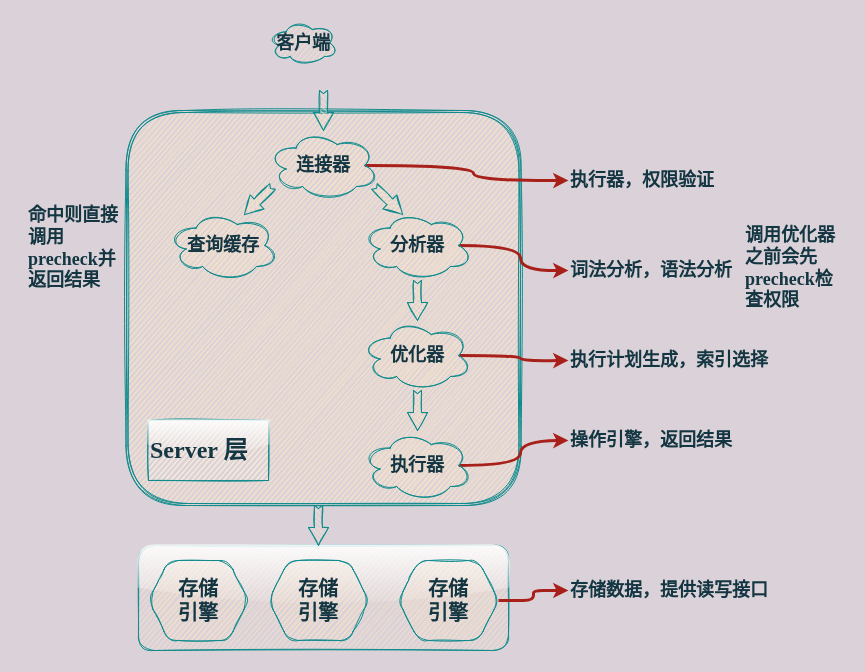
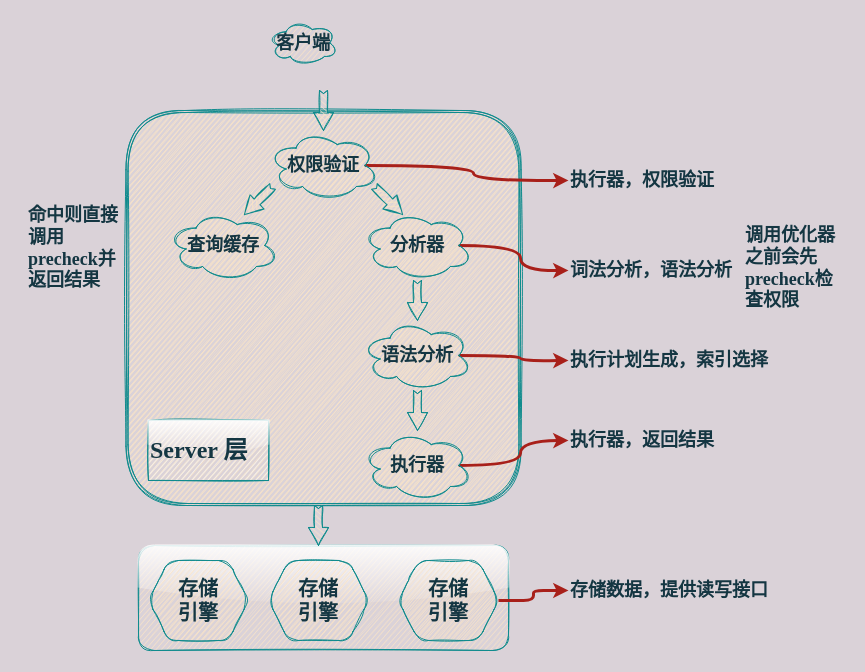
  <mxCell id="0" />
  <mxCell id="1" parent="0" />
  <mxCell id="2" value="" style="shape=ext;double=1;whiteSpace=wrap;html=1;aspect=fixed;rounded=1;shadow=0;glass=0;sketch=1;startSize=0;strokeColor=#0F8B8D;fillColor=#FAE5C7;fontColor=#143642;" vertex="1" parent="1"><mxGeometry x="125.5" y="110" width="395" height="395" as="geometry" /></mxCell>
  <mxCell id="3" value="&lt;font style=&quot;font-size: 18px;&quot;&gt;客户端&lt;/font&gt;" style="ellipse;shape=cloud;whiteSpace=wrap;html=1;rounded=0;shadow=0;glass=0;sketch=1;fillColor=#FAE5C7;strokeColor=#0F8B8D;fontSize=18;fontStyle=1;fontFamily=Comic Sans MS;fontColor=#143642;" vertex="1" parent="1"><mxGeometry x="268" y="20" width="70" height="45" as="geometry" /></mxCell>
  <mxCell id="4" style="edgeStyle=orthogonalEdgeStyle;rounded=0;orthogonalLoop=1;jettySize=auto;html=1;exitX=0.875;exitY=0.5;exitDx=0;exitDy=0;exitPerimeter=0;startSize=0;fontFamily=Comic Sans MS;fontSize=20;fontColor=#143642;curved=1;strokeColor=#A8201A;strokeWidth=3;labelBackgroundColor=#DAD2D8;" edge="1" parent="1" source="5"><mxGeometry relative="1" as="geometry"><mxPoint x="568" y="180" as="targetPoint" /></mxGeometry></mxCell>
- <mxCell id="5" value="&lt;font style=&quot;font-size: 18px;&quot;&gt;连接器&lt;/font&gt;" style="ellipse;shape=cloud;whiteSpace=wrap;html=1;rounded=0;shadow=0;glass=0;sketch=1;fillColor=#FAE5C7;strokeColor=#0F8B8D;fontSize=18;fontStyle=1;fontFamily=Comic Sans MS;fontColor=#143642;" vertex="1" parent="1"><mxGeometry x="268" y="130" width="110" height="70" as="geometry" /></mxCell>
+ <mxCell id="5" value="&lt;font style=&quot;font-size: 18px;&quot;&gt;权限验证&lt;/font&gt;" style="ellipse;shape=cloud;whiteSpace=wrap;html=1;rounded=0;shadow=0;glass=0;sketch=1;fillColor=#FAE5C7;strokeColor=#0F8B8D;fontSize=18;fontStyle=1;fontFamily=Comic Sans MS;fontColor=#143642;" vertex="1" parent="1"><mxGeometry x="268" y="130" width="110" height="70" as="geometry" /></mxCell>
  <mxCell id="6" value="&lt;font style=&quot;font-size: 18px;&quot;&gt;查询缓存&lt;/font&gt;" style="ellipse;shape=cloud;whiteSpace=wrap;html=1;rounded=0;shadow=0;glass=0;sketch=1;fillColor=#FAE5C7;strokeColor=#0F8B8D;fontFamily=Comic Sans MS;fontStyle=1;fontSize=18;fontColor=#143642;" vertex="1" parent="1"><mxGeometry x="168" y="210" width="110" height="70" as="geometry" /></mxCell>
  <mxCell id="7" style="edgeStyle=orthogonalEdgeStyle;curved=1;rounded=0;orthogonalLoop=1;jettySize=auto;html=1;exitX=0.875;exitY=0.5;exitDx=0;exitDy=0;exitPerimeter=0;startSize=0;fontFamily=Comic Sans MS;fontSize=20;fontColor=#143642;strokeColor=#A8201A;strokeWidth=3;labelBackgroundColor=#DAD2D8;" edge="1" parent="1" source="8"><mxGeometry relative="1" as="geometry"><mxPoint x="568" y="270" as="targetPoint" /></mxGeometry></mxCell>
  <mxCell id="8" value="&lt;font style=&quot;font-size: 18px;&quot;&gt;分析器&lt;/font&gt;" style="ellipse;shape=cloud;whiteSpace=wrap;html=1;rounded=0;shadow=0;glass=0;sketch=1;fillColor=#FAE5C7;strokeColor=#0F8B8D;fontFamily=Comic Sans MS;fontSize=18;fontStyle=1;fontColor=#143642;" vertex="1" parent="1"><mxGeometry x="362" y="210" width="110" height="70" as="geometry" /></mxCell>
  <mxCell id="9" style="edgeStyle=orthogonalEdgeStyle;curved=1;rounded=0;orthogonalLoop=1;jettySize=auto;html=1;exitX=0.875;exitY=0.5;exitDx=0;exitDy=0;exitPerimeter=0;startSize=0;fontFamily=Comic Sans MS;fontSize=20;fontColor=#143642;strokeColor=#A8201A;strokeWidth=3;labelBackgroundColor=#DAD2D8;" edge="1" parent="1" source="10"><mxGeometry relative="1" as="geometry"><mxPoint x="568" y="360" as="targetPoint" /></mxGeometry></mxCell>
- <mxCell id="10" value="&lt;font style=&quot;font-size: 18px;&quot;&gt;优化器&lt;/font&gt;" style="ellipse;shape=cloud;whiteSpace=wrap;html=1;rounded=0;shadow=0;glass=0;sketch=1;fillColor=#FAE5C7;strokeColor=#0F8B8D;fontFamily=Comic Sans MS;fontStyle=1;fontSize=18;fontColor=#143642;" vertex="1" parent="1"><mxGeometry x="362" y="320" width="110" height="70" as="geometry" /></mxCell>
+ <mxCell id="10" value="&lt;font style=&quot;font-size: 18px;&quot;&gt;语法分析&lt;/font&gt;" style="ellipse;shape=cloud;whiteSpace=wrap;html=1;rounded=0;shadow=0;glass=0;sketch=1;fillColor=#FAE5C7;strokeColor=#0F8B8D;fontFamily=Comic Sans MS;fontStyle=1;fontSize=18;fontColor=#143642;" vertex="1" parent="1"><mxGeometry x="362" y="320" width="110" height="70" as="geometry" /></mxCell>
  <mxCell id="11" style="edgeStyle=orthogonalEdgeStyle;curved=1;rounded=0;orthogonalLoop=1;jettySize=auto;html=1;exitX=0.875;exitY=0.5;exitDx=0;exitDy=0;exitPerimeter=0;startSize=0;fontFamily=Comic Sans MS;fontSize=20;fontColor=#143642;strokeColor=#A8201A;strokeWidth=3;labelBackgroundColor=#DAD2D8;" edge="1" parent="1" source="12"><mxGeometry relative="1" as="geometry"><mxPoint x="568" y="440" as="targetPoint" /></mxGeometry></mxCell>
  <mxCell id="12" value="&lt;font style=&quot;font-size: 18px&quot; face=&quot;Comic Sans MS&quot;&gt;&lt;b&gt;执行器&lt;/b&gt;&lt;/font&gt;" style="ellipse;shape=cloud;whiteSpace=wrap;html=1;rounded=0;shadow=0;glass=0;sketch=1;fillColor=#FAE5C7;strokeColor=#0F8B8D;fontColor=#143642;" vertex="1" parent="1"><mxGeometry x="362" y="430" width="110" height="70" as="geometry" /></mxCell>
  <mxCell id="13" value="" style="html=1;shadow=0;dashed=0;align=center;verticalAlign=middle;shape=mxgraph.arrows2.arrow;dy=0.6;dx=18;direction=south;notch=3;rounded=1;glass=0;sketch=1;startSize=0;fillColor=#FAE5C7;strokeColor=#0F8B8D;fontColor=#143642;" vertex="1" parent="1"><mxGeometry x="313" y="90" width="20" height="40" as="geometry" /></mxCell>
  <mxCell id="14" value="" style="html=1;shadow=0;dashed=0;align=center;verticalAlign=middle;shape=mxgraph.arrows2.arrow;dy=0.6;dx=18;direction=south;notch=3;rounded=1;glass=0;sketch=1;startSize=0;fillColor=#FAE5C7;strokeColor=#0F8B8D;rotation=45;fontColor=#143642;" vertex="1" parent="1"><mxGeometry x="248" y="180" width="20" height="40" as="geometry" /></mxCell>
  <mxCell id="15" value="" style="html=1;shadow=0;dashed=0;align=center;verticalAlign=middle;shape=mxgraph.arrows2.arrow;dy=0.6;dx=18;direction=south;notch=3;rounded=1;glass=0;sketch=1;startSize=0;fillColor=#FAE5C7;strokeColor=#0F8B8D;rotation=-45;fontColor=#143642;" vertex="1" parent="1"><mxGeometry x="378" y="180" width="20" height="40" as="geometry" /></mxCell>
  <mxCell id="16" value="" style="html=1;shadow=0;dashed=0;align=center;verticalAlign=middle;shape=mxgraph.arrows2.arrow;dy=0.6;dx=18;direction=south;notch=3;rounded=1;glass=0;sketch=1;startSize=0;fillColor=#FAE5C7;strokeColor=#0F8B8D;fontColor=#143642;" vertex="1" parent="1"><mxGeometry x="407" y="280" width="20" height="40" as="geometry" /></mxCell>
  <mxCell id="17" value="" style="html=1;shadow=0;dashed=0;align=center;verticalAlign=middle;shape=mxgraph.arrows2.arrow;dy=0.6;dx=18;direction=south;notch=3;rounded=1;glass=0;sketch=1;startSize=0;fillColor=#FAE5C7;strokeColor=#0F8B8D;fontColor=#143642;" vertex="1" parent="1"><mxGeometry x="407" y="390" width="20" height="40" as="geometry" /></mxCell>
  <mxCell id="18" value="&lt;font style=&quot;font-size: 24px&quot; face=&quot;Comic Sans MS&quot;&gt;&lt;b&gt;Server 层&lt;/b&gt;&lt;/font&gt;" style="rounded=0;whiteSpace=wrap;html=1;shadow=0;glass=1;sketch=1;startSize=0;align=left;fillColor=#f5f5f5;strokeColor=#0F8B8D;fontColor=#143642;" vertex="1" parent="1"><mxGeometry x="148" y="420" width="120" height="60" as="geometry" /></mxCell>
  <mxCell id="19" value="" style="rounded=1;whiteSpace=wrap;html=1;shadow=0;glass=1;sketch=1;startSize=0;strokeColor=#0F8B8D;fillColor=#FAE5C7;fontColor=#143642;" vertex="1" parent="1"><mxGeometry x="138" y="545" width="370" height="105" as="geometry" /></mxCell>
  <mxCell id="20" value="存储&lt;br style=&quot;font-size: 20px;&quot;&gt;引擎" style="shape=hexagon;perimeter=hexagonPerimeter2;whiteSpace=wrap;html=1;fixedSize=1;rounded=1;shadow=0;strokeColor=#0F8B8D;glass=1;startSize=0;sketch=1;fontSize=20;fontFamily=Comic Sans MS;fontStyle=1;fillColor=#FAE5C7;fontColor=#143642;" vertex="1" parent="1"><mxGeometry x="148" y="560" width="100" height="80" as="geometry" /></mxCell>
  <mxCell id="21" value="存储&lt;br style=&quot;font-size: 20px;&quot;&gt;引擎" style="shape=hexagon;perimeter=hexagonPerimeter2;whiteSpace=wrap;html=1;fixedSize=1;rounded=1;shadow=0;strokeColor=#0F8B8D;glass=1;startSize=0;sketch=1;fontSize=20;fontFamily=Comic Sans MS;fontStyle=1;fillColor=#FAE5C7;fontColor=#143642;" vertex="1" parent="1"><mxGeometry x="268" y="560" width="100" height="80" as="geometry" /></mxCell>
  <mxCell id="22" style="edgeStyle=orthogonalEdgeStyle;curved=0;rounded=1;sketch=0;orthogonalLoop=1;jettySize=auto;html=1;exitX=1;exitY=0.5;exitDx=0;exitDy=0;strokeColor=#A8201A;fillColor=#FAE5C7;fontFamily=Comic Sans MS;fontSize=18;fontColor=#143642;fontStyle=1;strokeWidth=3;labelBackgroundColor=#DAD2D8;" edge="1" parent="1" source="23" target="29"><mxGeometry relative="1" as="geometry" /></mxCell>
  <mxCell id="23" value="存储&lt;br style=&quot;font-size: 20px;&quot;&gt;引擎" style="shape=hexagon;perimeter=hexagonPerimeter2;whiteSpace=wrap;html=1;fixedSize=1;rounded=1;shadow=0;strokeColor=#0F8B8D;glass=1;startSize=0;sketch=1;fontSize=20;fontFamily=Comic Sans MS;fontStyle=1;fillColor=#FAE5C7;fontColor=#143642;" vertex="1" parent="1"><mxGeometry x="398" y="560" width="100" height="80" as="geometry" /></mxCell>
  <mxCell id="24" value="" style="html=1;shadow=0;dashed=0;align=center;verticalAlign=middle;shape=mxgraph.arrows2.arrow;dy=0.6;dx=18;direction=south;notch=3;rounded=1;glass=0;sketch=1;startSize=0;fillColor=#FAE5C7;strokeColor=#0F8B8D;fontColor=#143642;" vertex="1" parent="1"><mxGeometry x="308" y="505" width="20" height="40" as="geometry" /></mxCell>
  <mxCell id="25" value="执行器，权限验证" style="text;html=1;strokeColor=none;fillColor=none;align=left;verticalAlign=middle;whiteSpace=wrap;rounded=0;sketch=0;fontColor=#143642;fontFamily=Comic Sans MS;fontSize=18;fontStyle=1;horizontal=1;" vertex="1" parent="1"><mxGeometry x="568" y="160" width="170" height="40" as="geometry" /></mxCell>
  <mxCell id="26" value="词法分析，语法分析" style="text;html=1;strokeColor=none;fillColor=none;align=left;verticalAlign=middle;whiteSpace=wrap;rounded=0;sketch=0;fontColor=#143642;fontFamily=Comic Sans MS;fontSize=18;fontStyle=1;horizontal=1;" vertex="1" parent="1"><mxGeometry x="568" y="250" width="170" height="40" as="geometry" /></mxCell>
  <mxCell id="27" value="执行计划生成，索引选择" style="text;html=1;strokeColor=none;fillColor=none;align=left;verticalAlign=middle;whiteSpace=wrap;rounded=0;sketch=0;fontColor=#143642;fontFamily=Comic Sans MS;fontSize=18;fontStyle=1;horizontal=1;" vertex="1" parent="1"><mxGeometry x="568" y="340" width="200" height="40" as="geometry" /></mxCell>
- <mxCell id="28" value="操作引擎，返回结果" style="text;html=1;strokeColor=none;fillColor=none;align=left;verticalAlign=middle;whiteSpace=wrap;rounded=0;sketch=0;fontColor=#143642;fontFamily=Comic Sans MS;fontSize=18;fontStyle=1;horizontal=1;" vertex="1" parent="1"><mxGeometry x="568" y="420" width="200" height="40" as="geometry" /></mxCell>
+ <mxCell id="28" value="执行器，返回结果" style="text;html=1;strokeColor=none;fillColor=none;align=left;verticalAlign=middle;whiteSpace=wrap;rounded=0;sketch=0;fontColor=#143642;fontFamily=Comic Sans MS;fontSize=18;fontStyle=1;horizontal=1;" vertex="1" parent="1"><mxGeometry x="568" y="420" width="200" height="40" as="geometry" /></mxCell>
  <mxCell id="29" value="存储数据，提供读写接口" style="text;html=1;strokeColor=none;fillColor=none;align=left;verticalAlign=middle;whiteSpace=wrap;rounded=0;sketch=0;fontColor=#143642;fontFamily=Comic Sans MS;fontSize=18;fontStyle=1;horizontal=1;" vertex="1" parent="1"><mxGeometry x="568" y="570" width="210" height="40" as="geometry" /></mxCell>
  <mxCell id="30" value="命中则直接调用precheck并返回结果" style="text;html=1;strokeColor=none;fillColor=none;align=left;verticalAlign=middle;whiteSpace=wrap;rounded=0;sketch=0;fontColor=#143642;fontFamily=Comic Sans MS;fontSize=18;fontStyle=1;horizontal=0;rotation=90;" vertex="1" parent="1"><mxGeometry x="20.5" y="200" width="105" height="95" as="geometry" /></mxCell>
  <mxCell id="31" value="调用优化器之前会先precheck检查权限" style="text;html=1;strokeColor=none;fillColor=none;align=left;verticalAlign=middle;whiteSpace=wrap;rounded=0;sketch=0;fontColor=#143642;fontFamily=Comic Sans MS;fontSize=18;fontStyle=1;horizontal=0;rotation=90;" vertex="1" parent="1"><mxGeometry x="738" y="220" width="105" height="95" as="geometry" /></mxCell>
